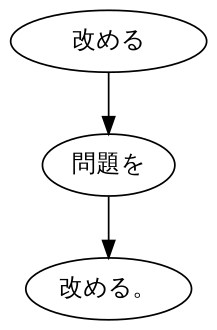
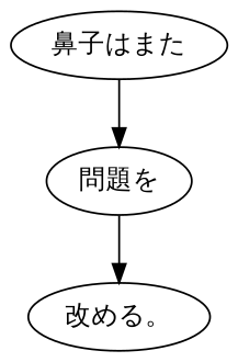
  digraph {
-   n1 [label="改める"]
+   n1 [label="鼻子はまた"]
    n2 [label="問題を"]
    n3 [label="改める。"]
    n1 -> n2
    n2 -> n3
  }
